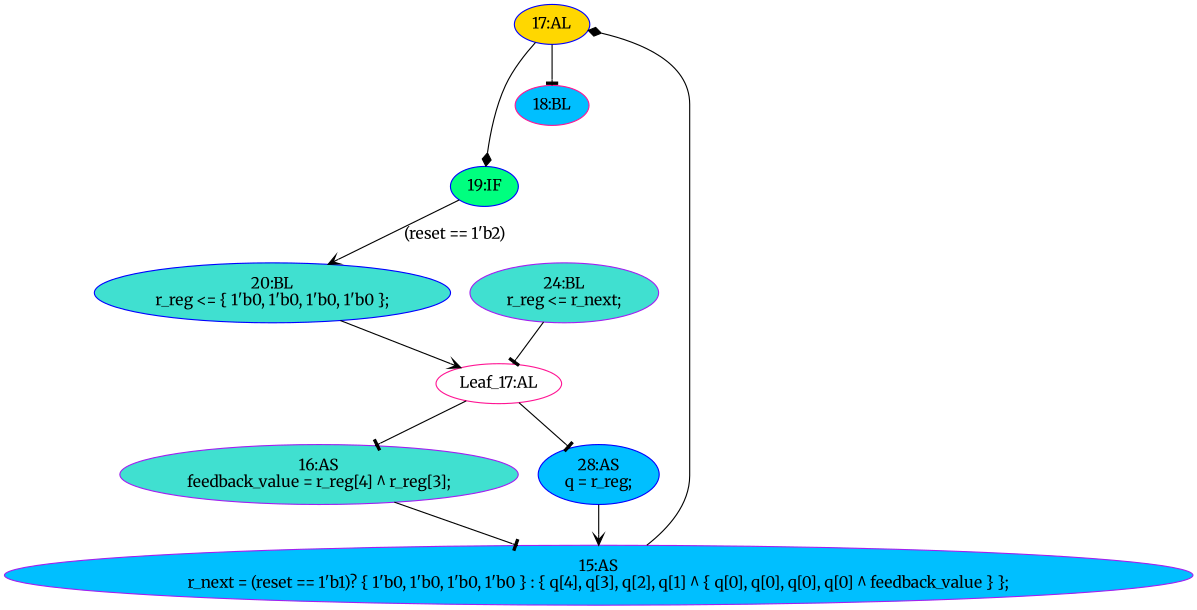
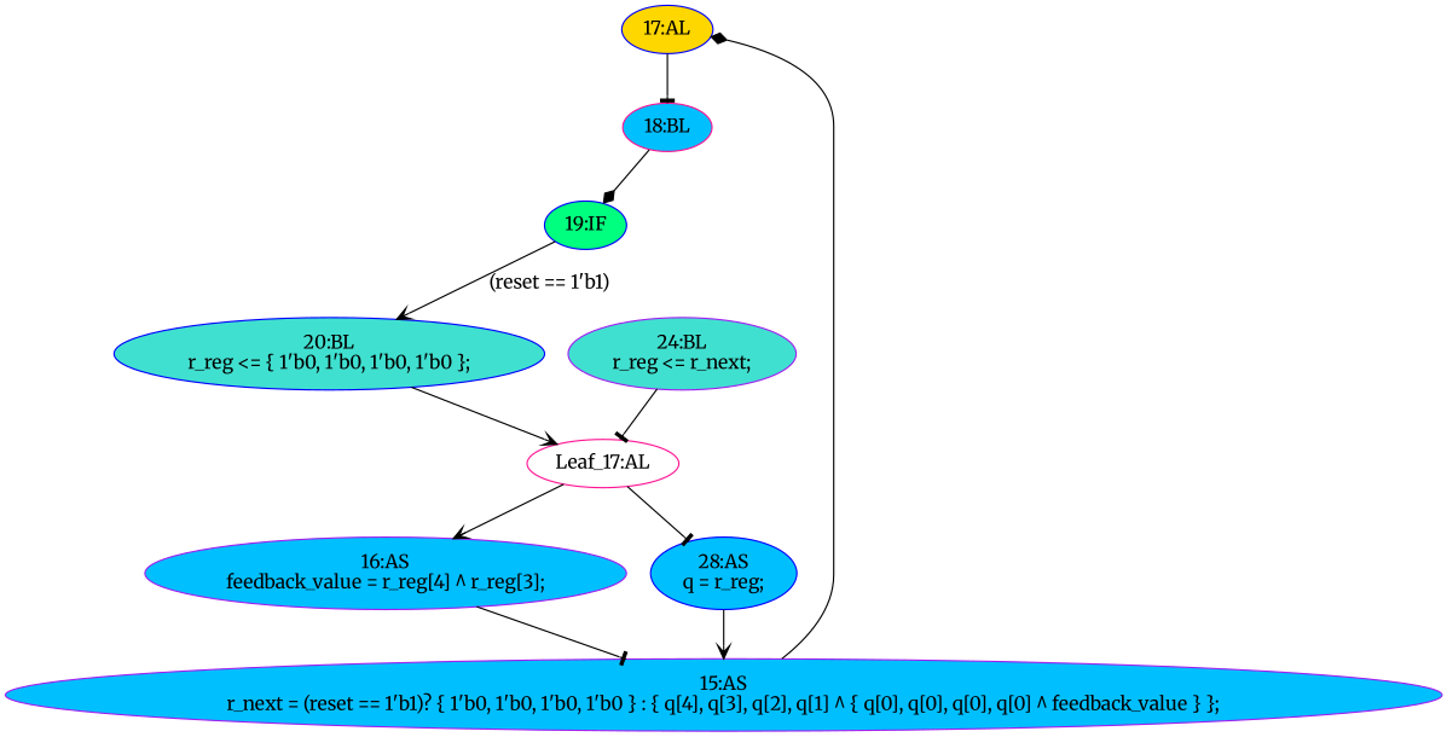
  strict digraph {
    fontname=Merriweather
    node [color=blue fillcolor=deepskyblue fontname=Merriweather statements="[]" style=filled typ=Block]
    edge [arrowhead=tee fontname=Merriweather]
    n1 [ast="<pyverilog.vparser.ast.Always object at 0x7fb305baad90>" clk_sens=True fillcolor=gold label="17:AL" sens="['clk']" typ=Always use_var="['reset', 'r_next']"]
    n2 [ast="<pyverilog.vparser.ast.Block object at 0x7fb305baae90>" color=deeppink label="18:BL"]
    n3 [ast="<pyverilog.vparser.ast.IfStatement object at 0x7fb305798cd0>" fillcolor=springgreen label="19:IF" typ=IfStatement]
    n4 [ast="<pyverilog.vparser.ast.Block object at 0x7fb305baa090>" fillcolor=turquoise label="20:BL\nr_reg <= { 1'b0, 1'b0, 1'b0, 1'b0 };" statements="[<pyverilog.vparser.ast.NonblockingSubstitution object at 0x7fb305798dd0>]"]
    n5 [ast="<pyverilog.vparser.ast.Assign object at 0x7fb305798290>" def_var="['q']" label="28:AS\nq = r_reg;" typ=Assign use_var="['r_reg']"]
    n6 [ast="<pyverilog.vparser.ast.Assign object at 0x7fb305b234d0>" color=purple def_var="['r_next']" label="15:AS\nr_next = (reset == 1'b1)? { 1'b0, 1'b0, 1'b0, 1'b0 } : { q[4], q[3], q[2], q[1] ^ { q[0], q[0], q[0], q[0] ^ feedback_value } };" typ=Assign use_var="['reset', 'q', 'q', 'q', 'q', 'q', 'q', 'q', 'q', 'feedback_value']"]
    n7 [color=deeppink def_var="['r_reg']" label="Leaf_17:AL" fillcolor="" statements="" style="" typ=""]
-   n8 [ast="<pyverilog.vparser.ast.Assign object at 0x7fb305baa250>" color=purple def_var="['feedback_value']" fillcolor=turquoise label="16:AS\nfeedback_value = r_reg[4] ^ r_reg[3];" typ=Assign use_var="['r_reg', 'r_reg']"]
+   n8 [ast="<pyverilog.vparser.ast.Assign object at 0x7fb305baa250>" color=purple def_var="['feedback_value']" label="16:AS\nfeedback_value = r_reg[4] ^ r_reg[3];" typ=Assign use_var="['r_reg', 'r_reg']"]
    n9 [ast="<pyverilog.vparser.ast.Block object at 0x7fb3057984d0>" color=purple fillcolor=turquoise label="24:BL\nr_reg <= r_next;" statements="[<pyverilog.vparser.ast.NonblockingSubstitution object at 0x7fb305798990>]"]
    n1 -> n2 [cond="[]" lineno=None]
-   n1 -> n3 [arrowhead=diamond cond="[]" lineno=None]
-   n3 -> n4 [arrowhead=vee cond="['reset']" label="(reset == 1'b2)" lineno=19]
+   n2 -> n3 [arrowhead=diamond cond="[]" lineno=None]
+   n3 -> n4 [arrowhead=vee cond="['reset']" label="(reset == 1'b1)" lineno=19]
    n4 -> n7 [arrowhead=vee cond="[]" lineno=None]
    n5 -> n6 [arrowhead=vee]
    n6 -> n1 [arrowhead=diamond]
    n7 -> n5
-   n7 -> n8
+   n7 -> n8 [arrowhead=vee]
    n8 -> n6
    n9 -> n7 [cond="[]" lineno=None]
  }
